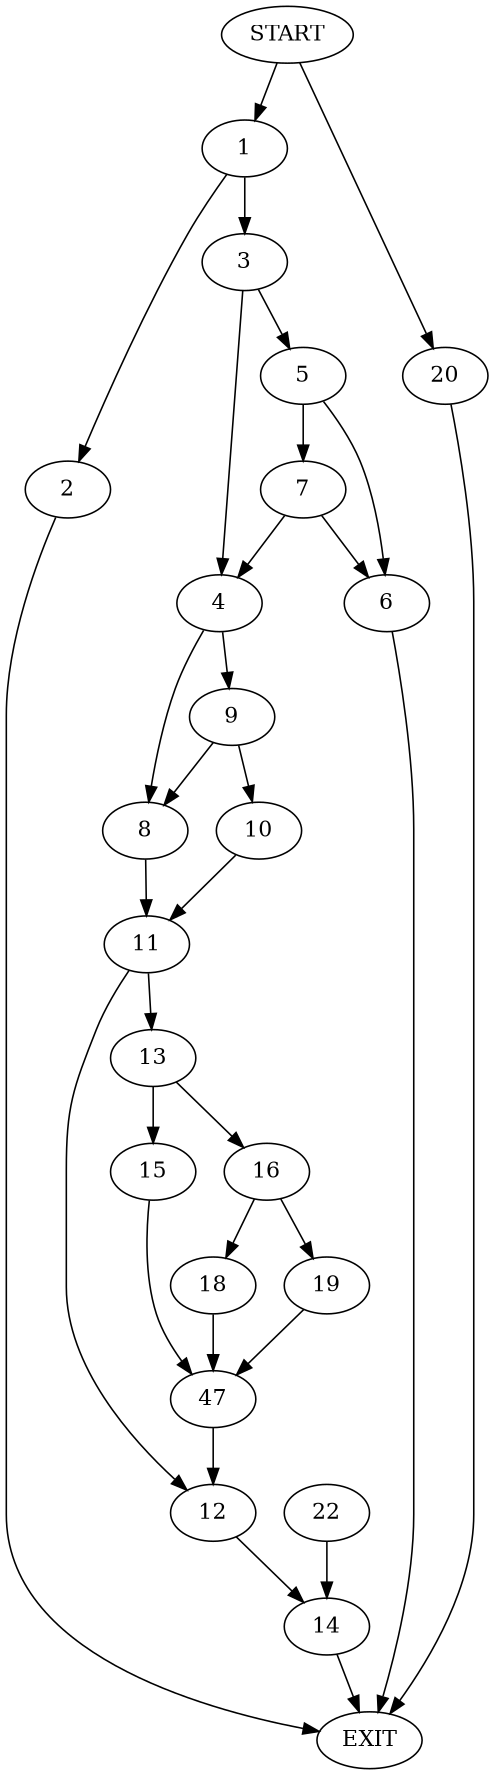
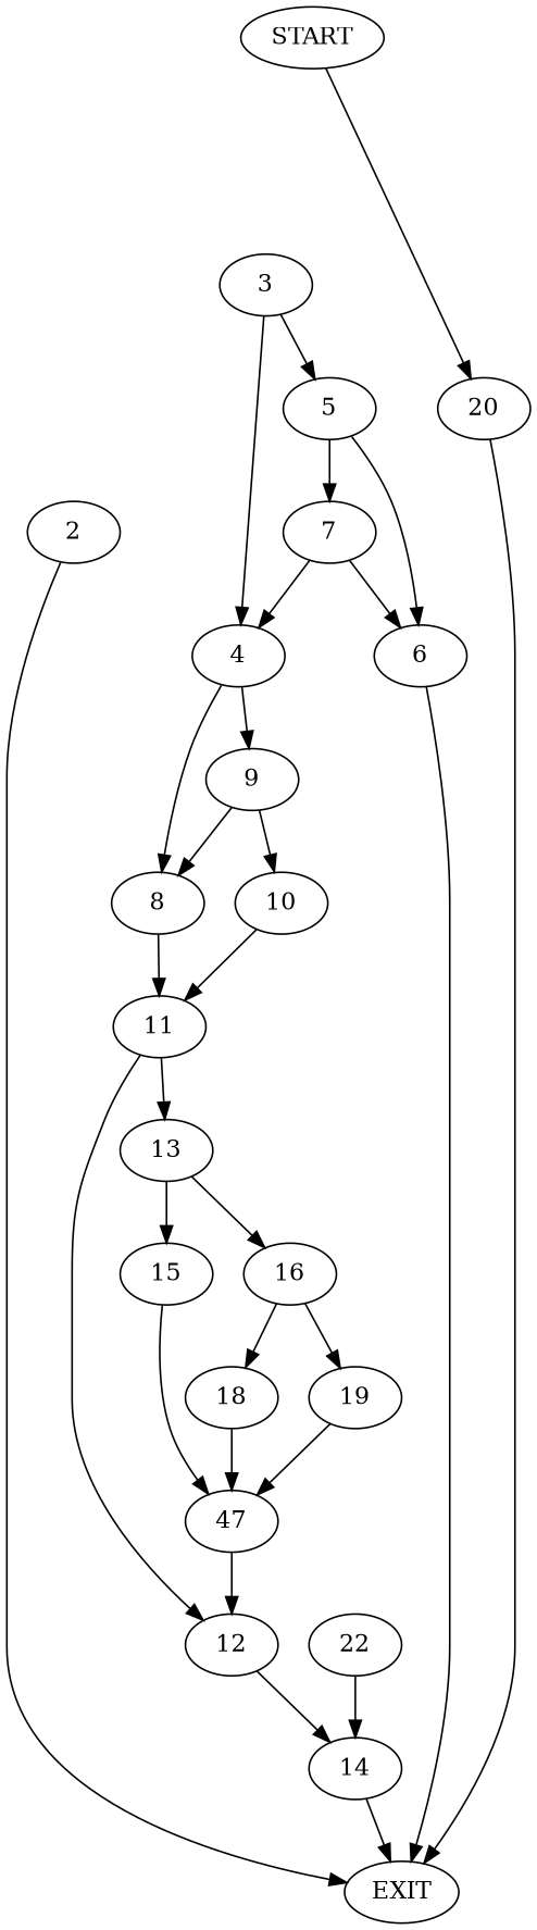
  digraph {
    n1 [label=START]
-   1
    20
    2
    3
    n6 [label=EXIT]
    4
    5
    8
    9
    6
    7
    11
    10
    12
    13
    14
    15
    16
    n20 [label=47]
    18
    19
    22
-   n1 -> 1
    n1 -> 20
-   1 -> 2
-   1 -> 3
    20 -> n6
    2 -> n6
    3 -> 4
    3 -> 5
    4 -> 8
    4 -> 9
    5 -> 6
    5 -> 7
    8 -> 11
    9 -> 8
    9 -> 10
    6 -> n6
    7 -> 4
    7 -> 6
    11 -> 12
    11 -> 13
    10 -> 11
    12 -> 14
    13 -> 15
    13 -> 16
    14 -> n6
    15 -> n20
    16 -> 18
    16 -> 19
    n20 -> 12
    18 -> n20
    19 -> n20
    22 -> 14
  }
